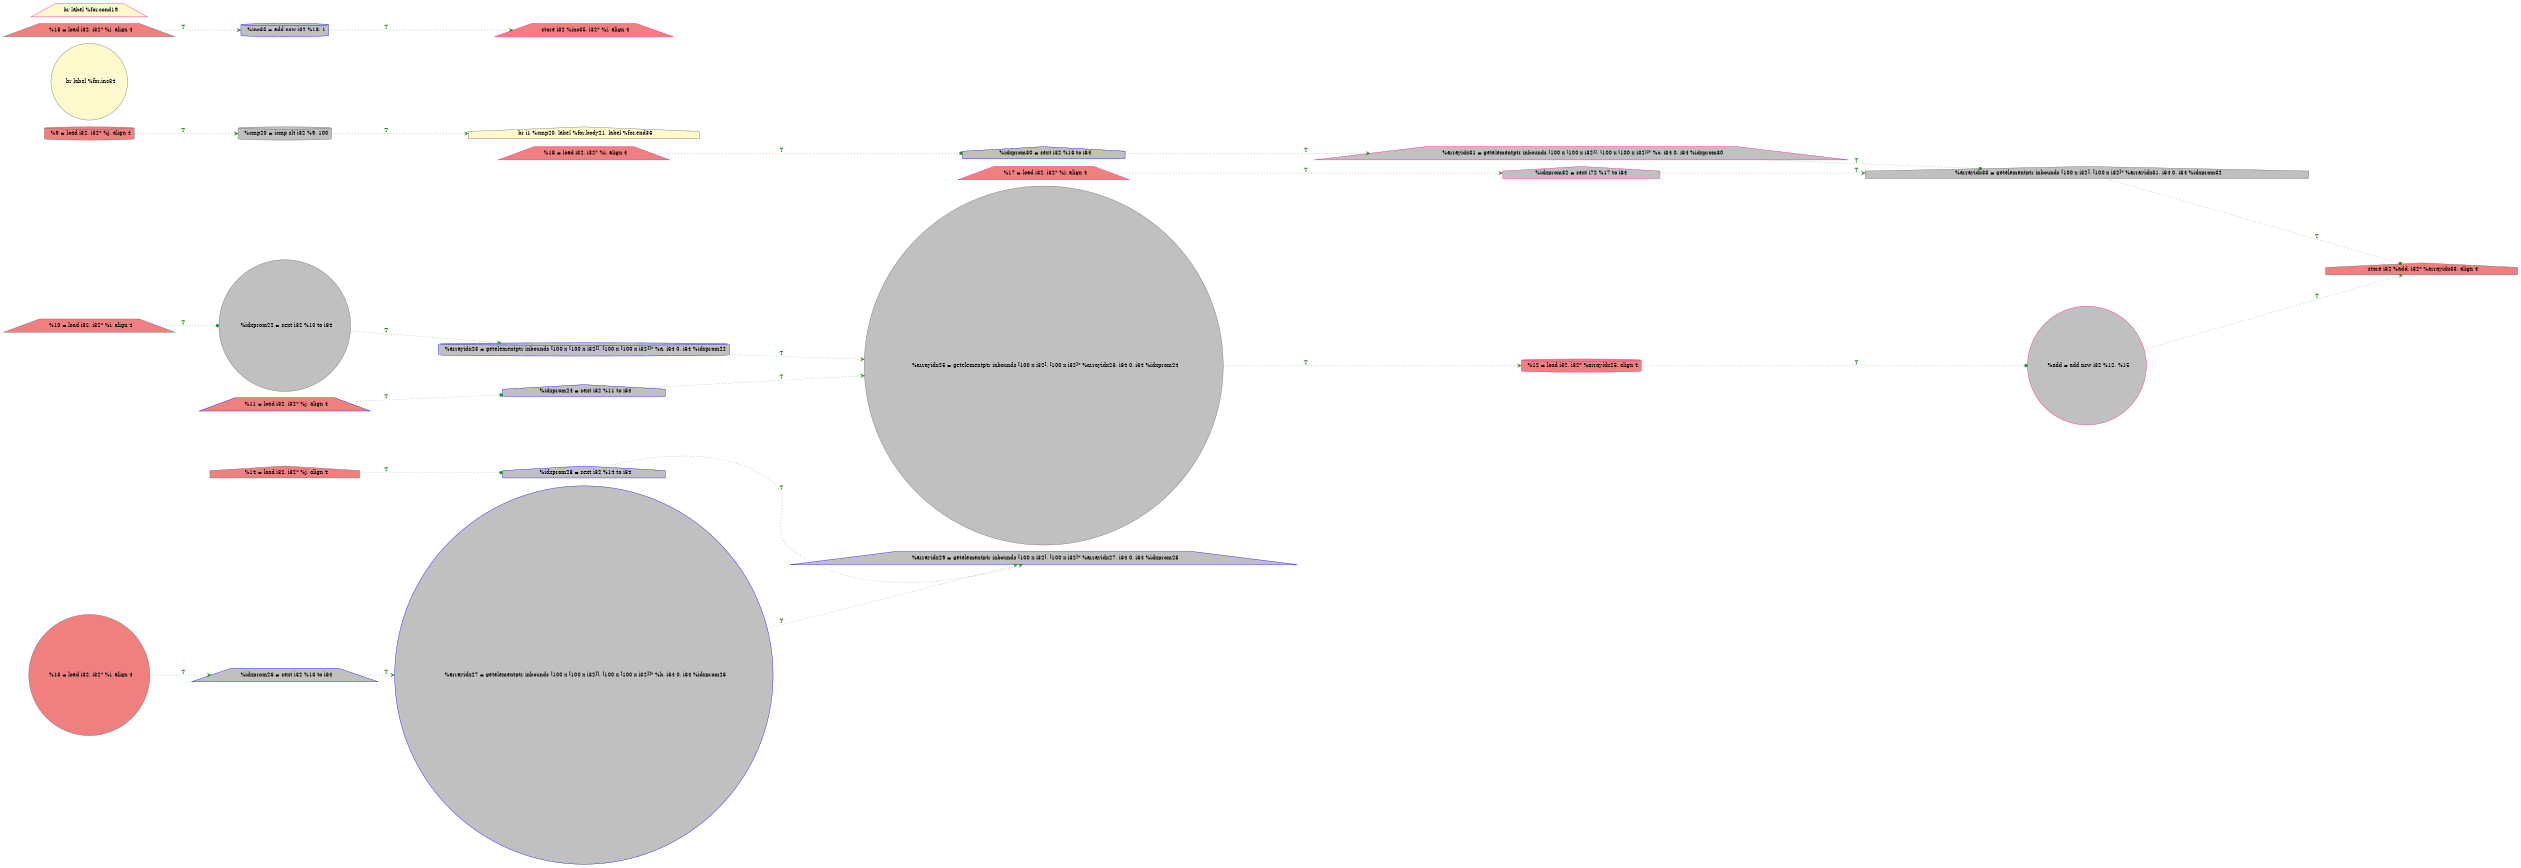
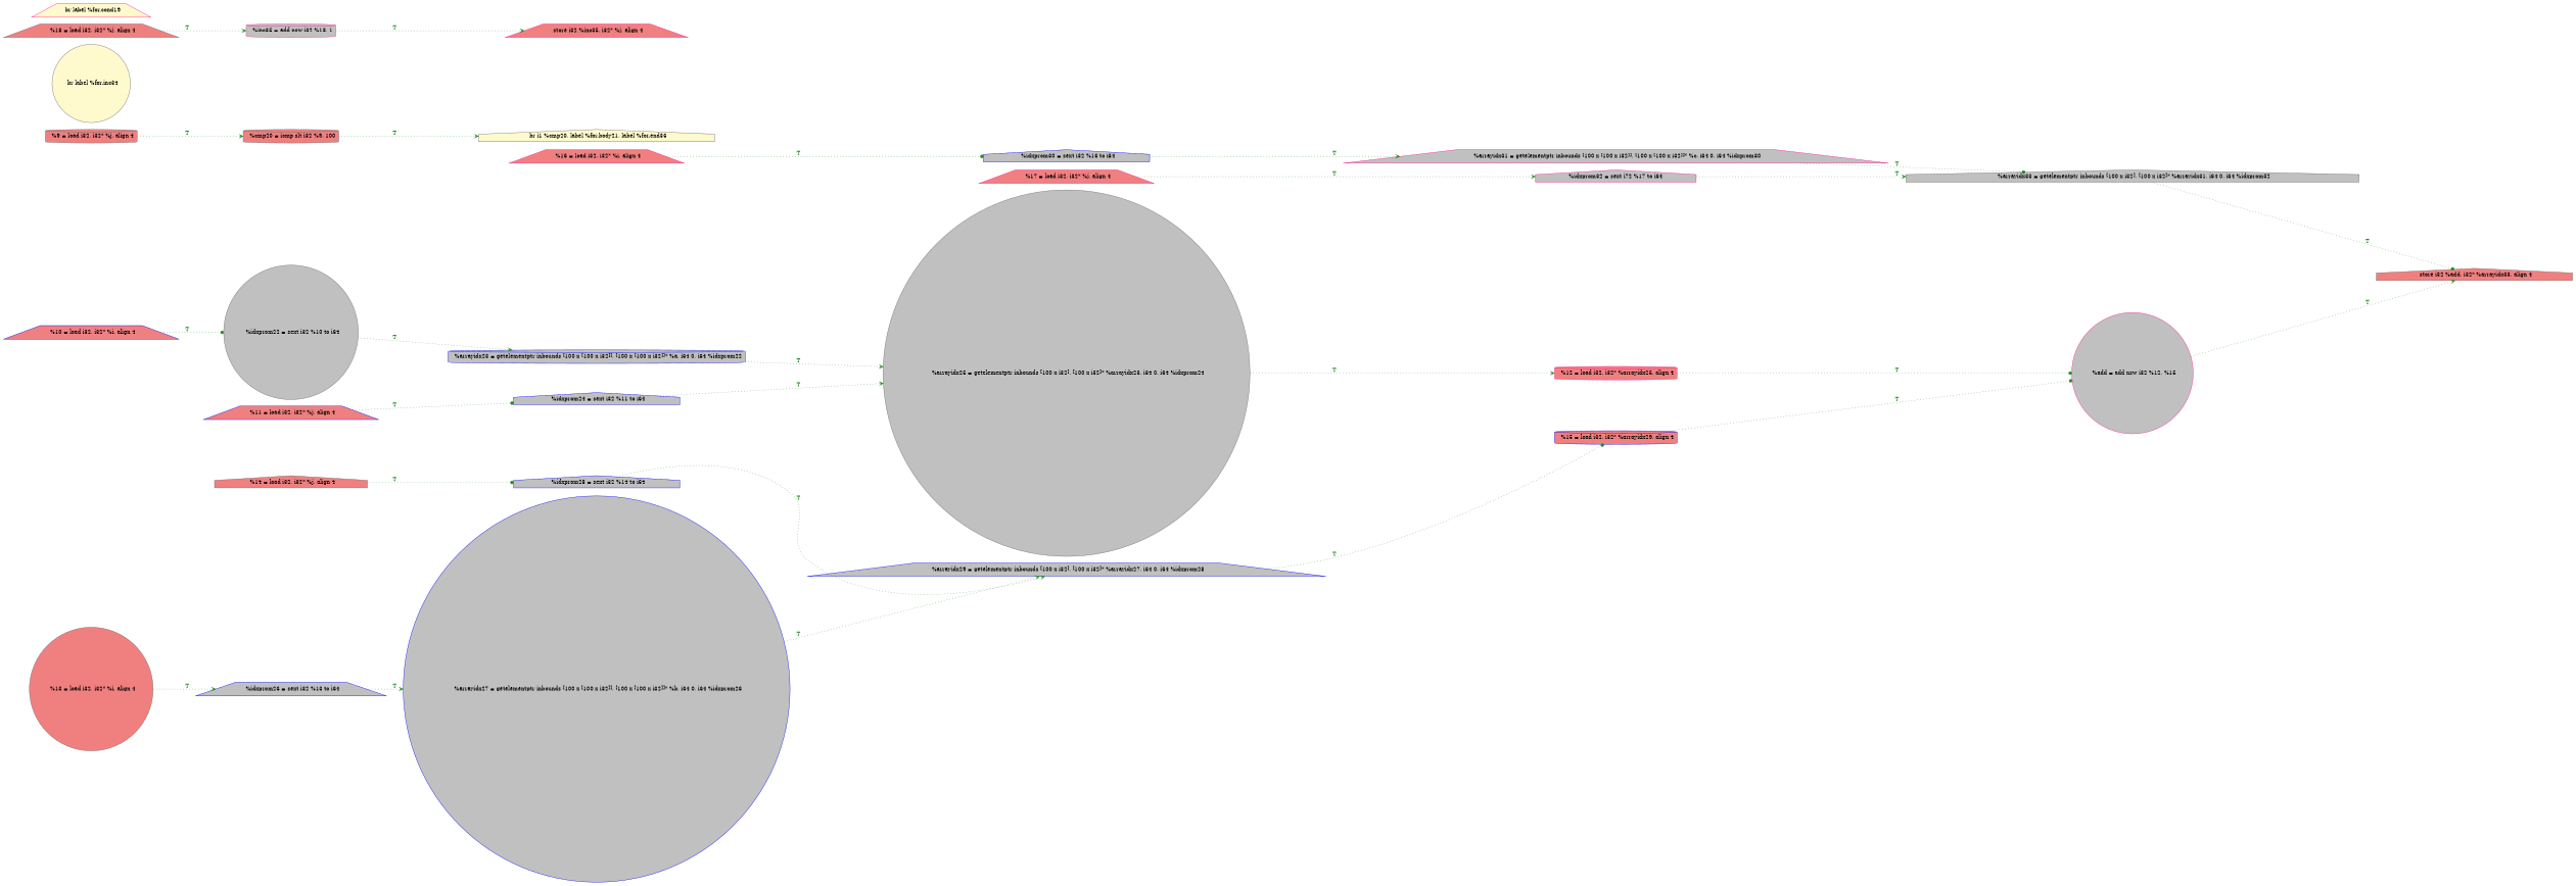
  digraph {
    rankdir=LR
    node [color=gray40 fillcolor=grey shape=trapezium style=filled]
    edge [arrowhead=vee color=forestgreen fontcolor=forestgreen style=dotted]
    n1 [fillcolor=lightcoral label="  %14 = load i32, i32* %j, align 4" shape=house]
    n2 [color=blue label="  %idxprom28 = sext i32 %14 to i64" shape=house]
    n3 [color=blue label="  %arrayidx29 = getelementptr inbounds [100 x i32], [100 x i32]* %arrayidx27, i64 0, i64 %idxprom28"]
    n4 [color=deeppink fillcolor=lightcoral label="  %12 = load i32, i32* %arrayidx25, align 4" shape=cylinder]
    n5 [color=deeppink label="  %add = add nsw i32 %12, %15" shape=circle]
    n6 [fillcolor=lightcoral label="  store i32 %add, i32* %arrayidx33, align 4" shape=house]
    n7 [fillcolor=lightcoral label="  %9 = load i32, i32* %j, align 4" shape=cylinder]
-   n8 [label="  %cmp20 = icmp slt i32 %9, 100" shape=cylinder]
+   n8 [fillcolor=lightcoral label="  %cmp20 = icmp slt i32 %9, 100" shape=cylinder]
    n9 [fillcolor=lemonchiffon label="  br i1 %cmp20, label %for.body21, label %for.end36" shape=house]
+   n10 [color=blue fillcolor=lightcoral label="  %15 = load i32, i32* %arrayidx29, align 4" shape=cylinder]
    n11 [color=blue label="  %idxprom24 = sext i32 %11 to i64" shape=house]
    n12 [label="  %arrayidx25 = getelementptr inbounds [100 x i32], [100 x i32]* %arrayidx23, i64 0, i64 %idxprom24" shape=circle]
    n13 [color=blue label="  %arrayidx23 = getelementptr inbounds [100 x [100 x i32]], [100 x [100 x i32]]* %a, i64 0, i64 %idxprom22" shape=cylinder]
    n14 [label="  %arrayidx33 = getelementptr inbounds [100 x i32], [100 x i32]* %arrayidx31, i64 0, i64 %idxprom32" shape=house]
    n15 [color=blue label="  %idxprom26 = sext i32 %13 to i64"]
    n16 [color=blue label="  %arrayidx27 = getelementptr inbounds [100 x [100 x i32]], [100 x [100 x i32]]* %b, i64 0, i64 %idxprom26" shape=circle]
    n17 [fillcolor=lemonchiffon label="  br label %for.inc34" shape=circle]
    n18 [color=deeppink fillcolor=lightcoral label="  store i32 %inc35, i32* %j, align 4"]
    n19 [fillcolor=lightcoral label="  %13 = load i32, i32* %i, align 4" shape=circle]
    n20 [color=deeppink fillcolor=lightcoral label="  %16 = load i32, i32* %i, align 4"]
    n21 [color=blue label="  %idxprom30 = sext i32 %16 to i64" shape=house]
    n22 [color=deeppink label="  %arrayidx31 = getelementptr inbounds [100 x [100 x i32]], [100 x [100 x i32]]* %c, i64 0, i64 %idxprom30"]
    n23 [color=deeppink fillcolor=lemonchiffon label="  br label %for.cond19"]
    n24 [label="  %idxprom22 = sext i32 %10 to i64" shape=circle]
    n25 [color=deeppink label="%idxprom32 = sext i72 %17 to i64" shape=house]
-   n26 [color=blue label="  %inc35 = add nsw i32 %18, 1" shape=cylinder]
+   n26 [color=deeppink label="  %inc35 = add nsw i32 %18, 1" shape=cylinder]
    n27 [color=deeppink fillcolor=lightcoral label="  %17 = load i32, i32* %j, align 4"]
    n28 [fillcolor=lightcoral label="  %18 = load i32, i32* %j, align 4"]
-   n29 [fillcolor=lightcoral label="  %10 = load i32, i32* %i, align 4"]
+   n29 [color=blue fillcolor=lightcoral label="  %10 = load i32, i32* %i, align 4"]
    n30 [color=blue fillcolor=lightcoral label="  %11 = load i32, i32* %j, align 4"]
    n1 -> n2 [arrowhead=dot label=T]
    n2 -> n3 [label=T]
+   n3 -> n10 [arrowhead=dot label=T]
    n4 -> n5 [arrowhead=dot label=T]
    n5 -> n6 [label=T]
    n7 -> n8 [label=T]
    n8 -> n9 [label=T]
+   n10 -> n5 [arrowhead=dot label=T]
    n11 -> n12 [label=T]
    n12 -> n4 [label=T]
    n13 -> n12 [label=T]
    n14 -> n6 [arrowhead=dot label=T]
    n15 -> n16 [label=T]
    n16 -> n3 [label=T]
    n19 -> n15 [label=T]
    n20 -> n21 [arrowhead=dot label=T]
    n21 -> n22 [label=T]
    n22 -> n14 [arrowhead=dot label=T]
    n24 -> n13 [label=T]
    n25 -> n14 [label=T]
    n26 -> n18 [label=T]
    n27 -> n25 [label=T]
    n28 -> n26 [label=T]
    n29 -> n24 [arrowhead=dot label=T]
    n30 -> n11 [arrowhead=dot label=T]
  }
